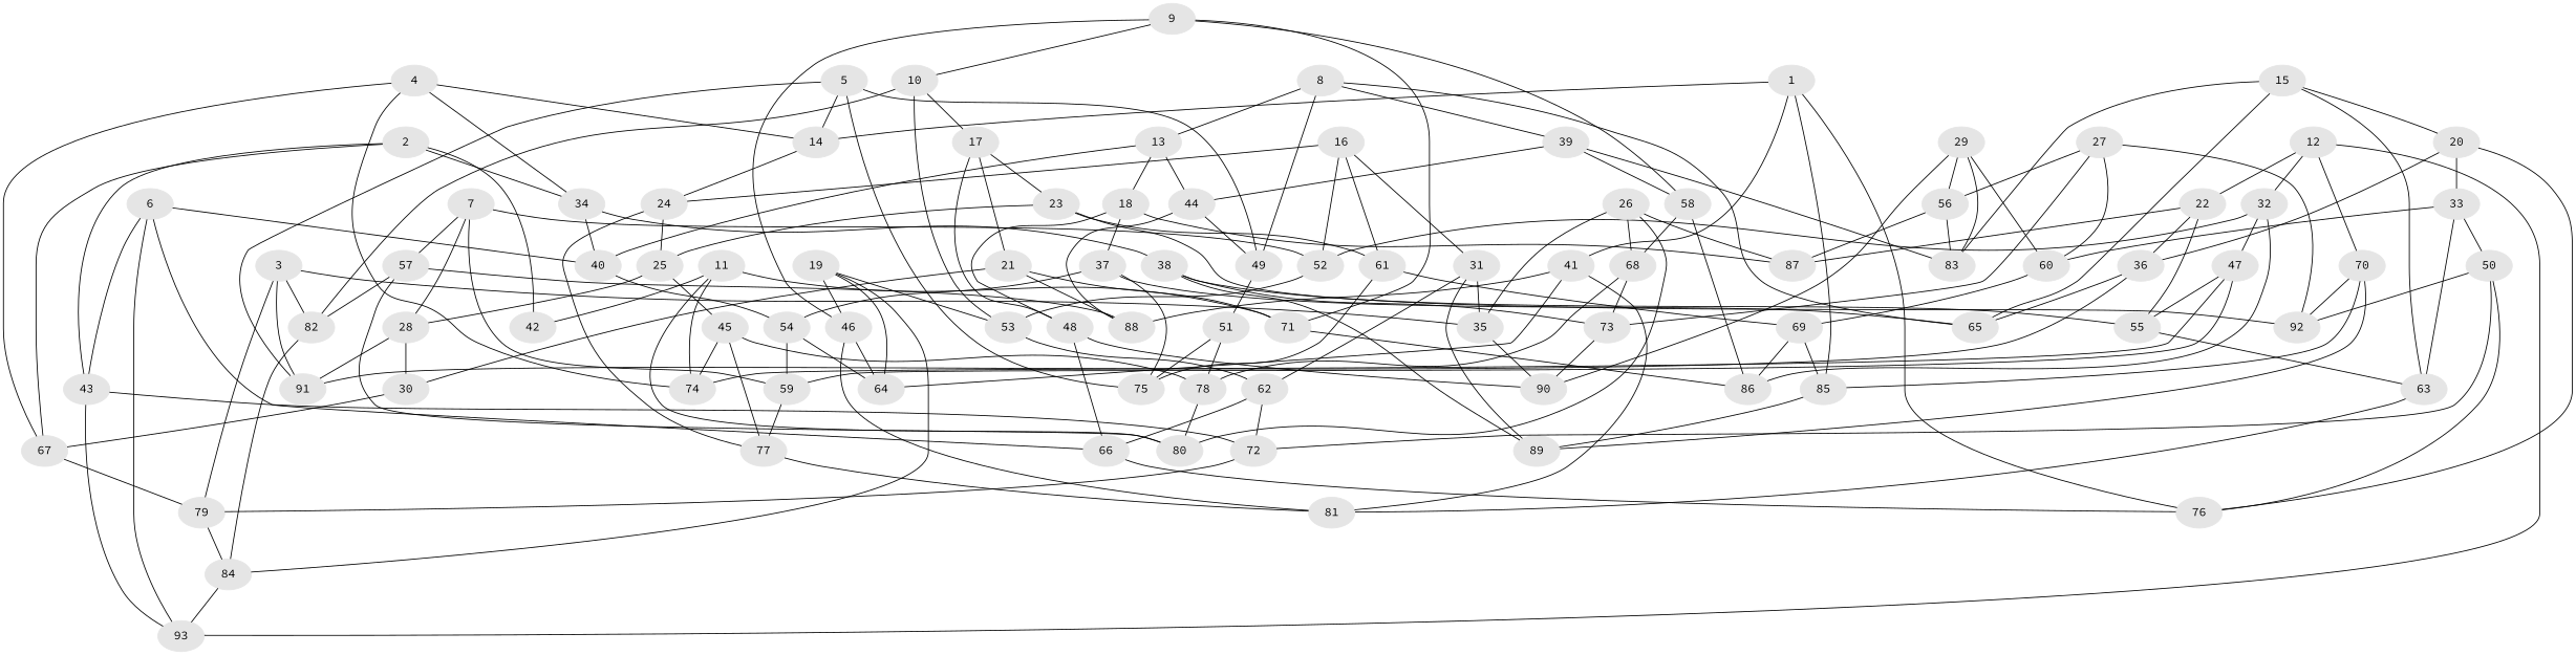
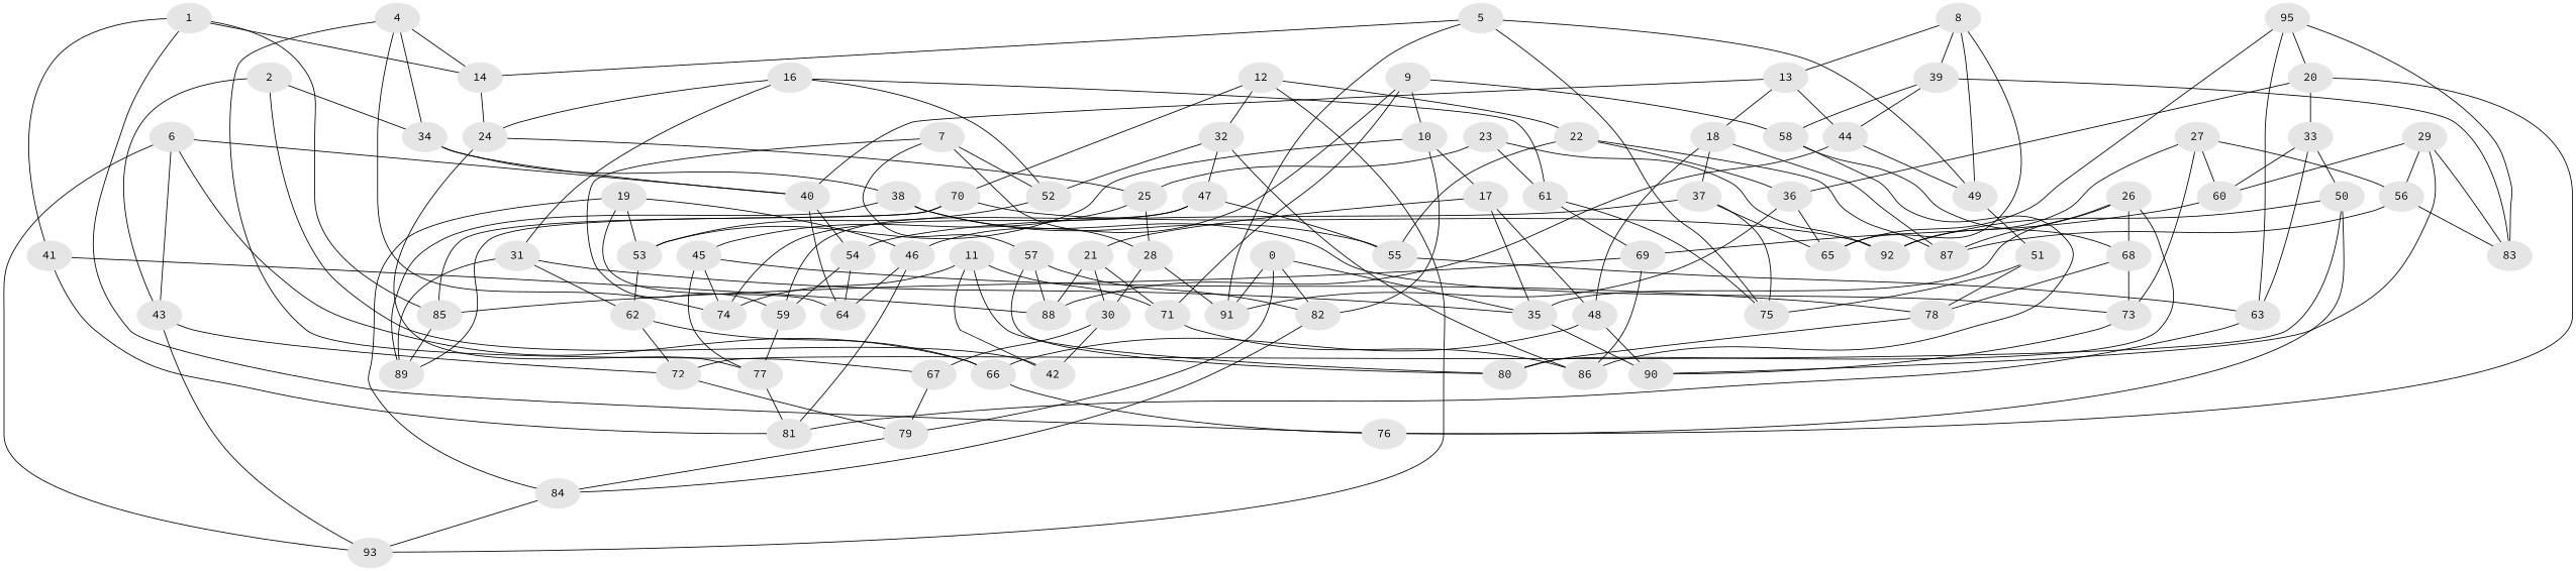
  graph {
    fontname="Source Code Pro"
    node [color=gray90 fontname="Source Code Pro" style=filled]
    edge [fontname="Source Code Pro"]
    1
    14
    41
    76
    85
    24
    64
    88
    81
    89
    2
    34
    42
    43
    67
    40
    38
    93
    72
    79
-   3
+   3 [label=0]
    35
    82
    91
    90
    84
    4
    74
    5
    49
    75
    51
    6
    66
    54
    7
    28
    52
    57
    59
    30
    53
    80
    77
    8
    13
    39
    65
    18
    44
    58
    83
    9
    10
    46
    71
    17
    68
    86
    21
    23
    48
    62
    11
    12
    22
    32
    70
    87
    36
    55
    47
    92
    37
    25
-   15
+   15 [label=95]
    20
    63
    33
    16
    31
    61
    69
    19
    60
    50
    45
    78
    26
    73
    27
    56
    29
    1 -- 14
    1 -- 41
    1 -- 76
    1 -- 85
    14 -- 24
-   41 -- 64
+   40 -- 64
    41 -- 88
    41 -- 81
    85 -- 89
    24 -- 77
    24 -- 25
    2 -- 34
    2 -- 42
    2 -- 43
-   2 -- 67
    34 -- 40
    34 -- 38
    43 -- 93
    43 -- 72
    67 -- 79
    40 -- 54
    38 -- 89
    38 -- 55
    38 -- 73
    72 -- 79
    79 -- 84
    3 -- 79
    3 -- 35
    3 -- 82
    3 -- 91
    35 -- 90
    82 -- 84
    84 -- 93
    4 -- 14
    4 -- 34
    4 -- 67
    4 -- 74
    5 -- 14
    5 -- 91
    5 -- 49
    5 -- 75
    49 -- 51
    51 -- 75
    51 -- 78
    6 -- 43
    6 -- 40
    6 -- 93
    6 -- 66
    66 -- 76
    54 -- 64
    54 -- 59
    7 -- 28
    7 -- 52
    7 -- 57
    7 -- 59
    28 -- 91
    28 -- 30
    52 -- 53
    57 -- 88
    57 -- 82
    57 -- 80
    59 -- 77
+   30 -- 42
    30 -- 67
    53 -- 62
    77 -- 81
    8 -- 49
    8 -- 13
    8 -- 39
    8 -- 65
    13 -- 40
    13 -- 18
    13 -- 44
    39 -- 44
    39 -- 58
    39 -- 83
    18 -- 48
    18 -- 87
    18 -- 37
    44 -- 88
    44 -- 49
    58 -- 68
    58 -- 86
    9 -- 58
    9 -- 10
    9 -- 46
    9 -- 71
    10 -- 82
    10 -- 53
    10 -- 17
    46 -- 64
    46 -- 81
    71 -- 86
    17 -- 21
-   17 -- 23
+   17 -- 35
    17 -- 48
    68 -- 78
    68 -- 73
    21 -- 88
    21 -- 30
    21 -- 71
    23 -- 92
    23 -- 25
    23 -- 61
    48 -- 90
    48 -- 66
    62 -- 72
    62 -- 66
    11 -- 42
    11 -- 74
    11 -- 80
    11 -- 71
    12 -- 93
    12 -- 22
    12 -- 32
    12 -- 70
    22 -- 87
    22 -- 36
    22 -- 55
    32 -- 52
    32 -- 86
    32 -- 47
    70 -- 85
    70 -- 89
    70 -- 92
    36 -- 91
    36 -- 65
    55 -- 63
    47 -- 74
    47 -- 59
    47 -- 55
    37 -- 75
    37 -- 54
    37 -- 65
    25 -- 28
    25 -- 45
    15 -- 65
    15 -- 83
    15 -- 20
    15 -- 63
    20 -- 76
    20 -- 36
    20 -- 33
    63 -- 81
    33 -- 63
    33 -- 60
    33 -- 50
    16 -- 24
    16 -- 52
    16 -- 31
    16 -- 61
    31 -- 89
    31 -- 35
    31 -- 62
    61 -- 75
    61 -- 69
    69 -- 85
    69 -- 86
    19 -- 64
    19 -- 84
    19 -- 53
    19 -- 46
    60 -- 69
    50 -- 76
    50 -- 72
    50 -- 92
    45 -- 74
    45 -- 77
    45 -- 78
    78 -- 80
    26 -- 35
    26 -- 80
    26 -- 68
    26 -- 87
    73 -- 90
    27 -- 92
    27 -- 60
    27 -- 73
    27 -- 56
    56 -- 83
    56 -- 87
    29 -- 90
    29 -- 83
    29 -- 60
    29 -- 56
  }
